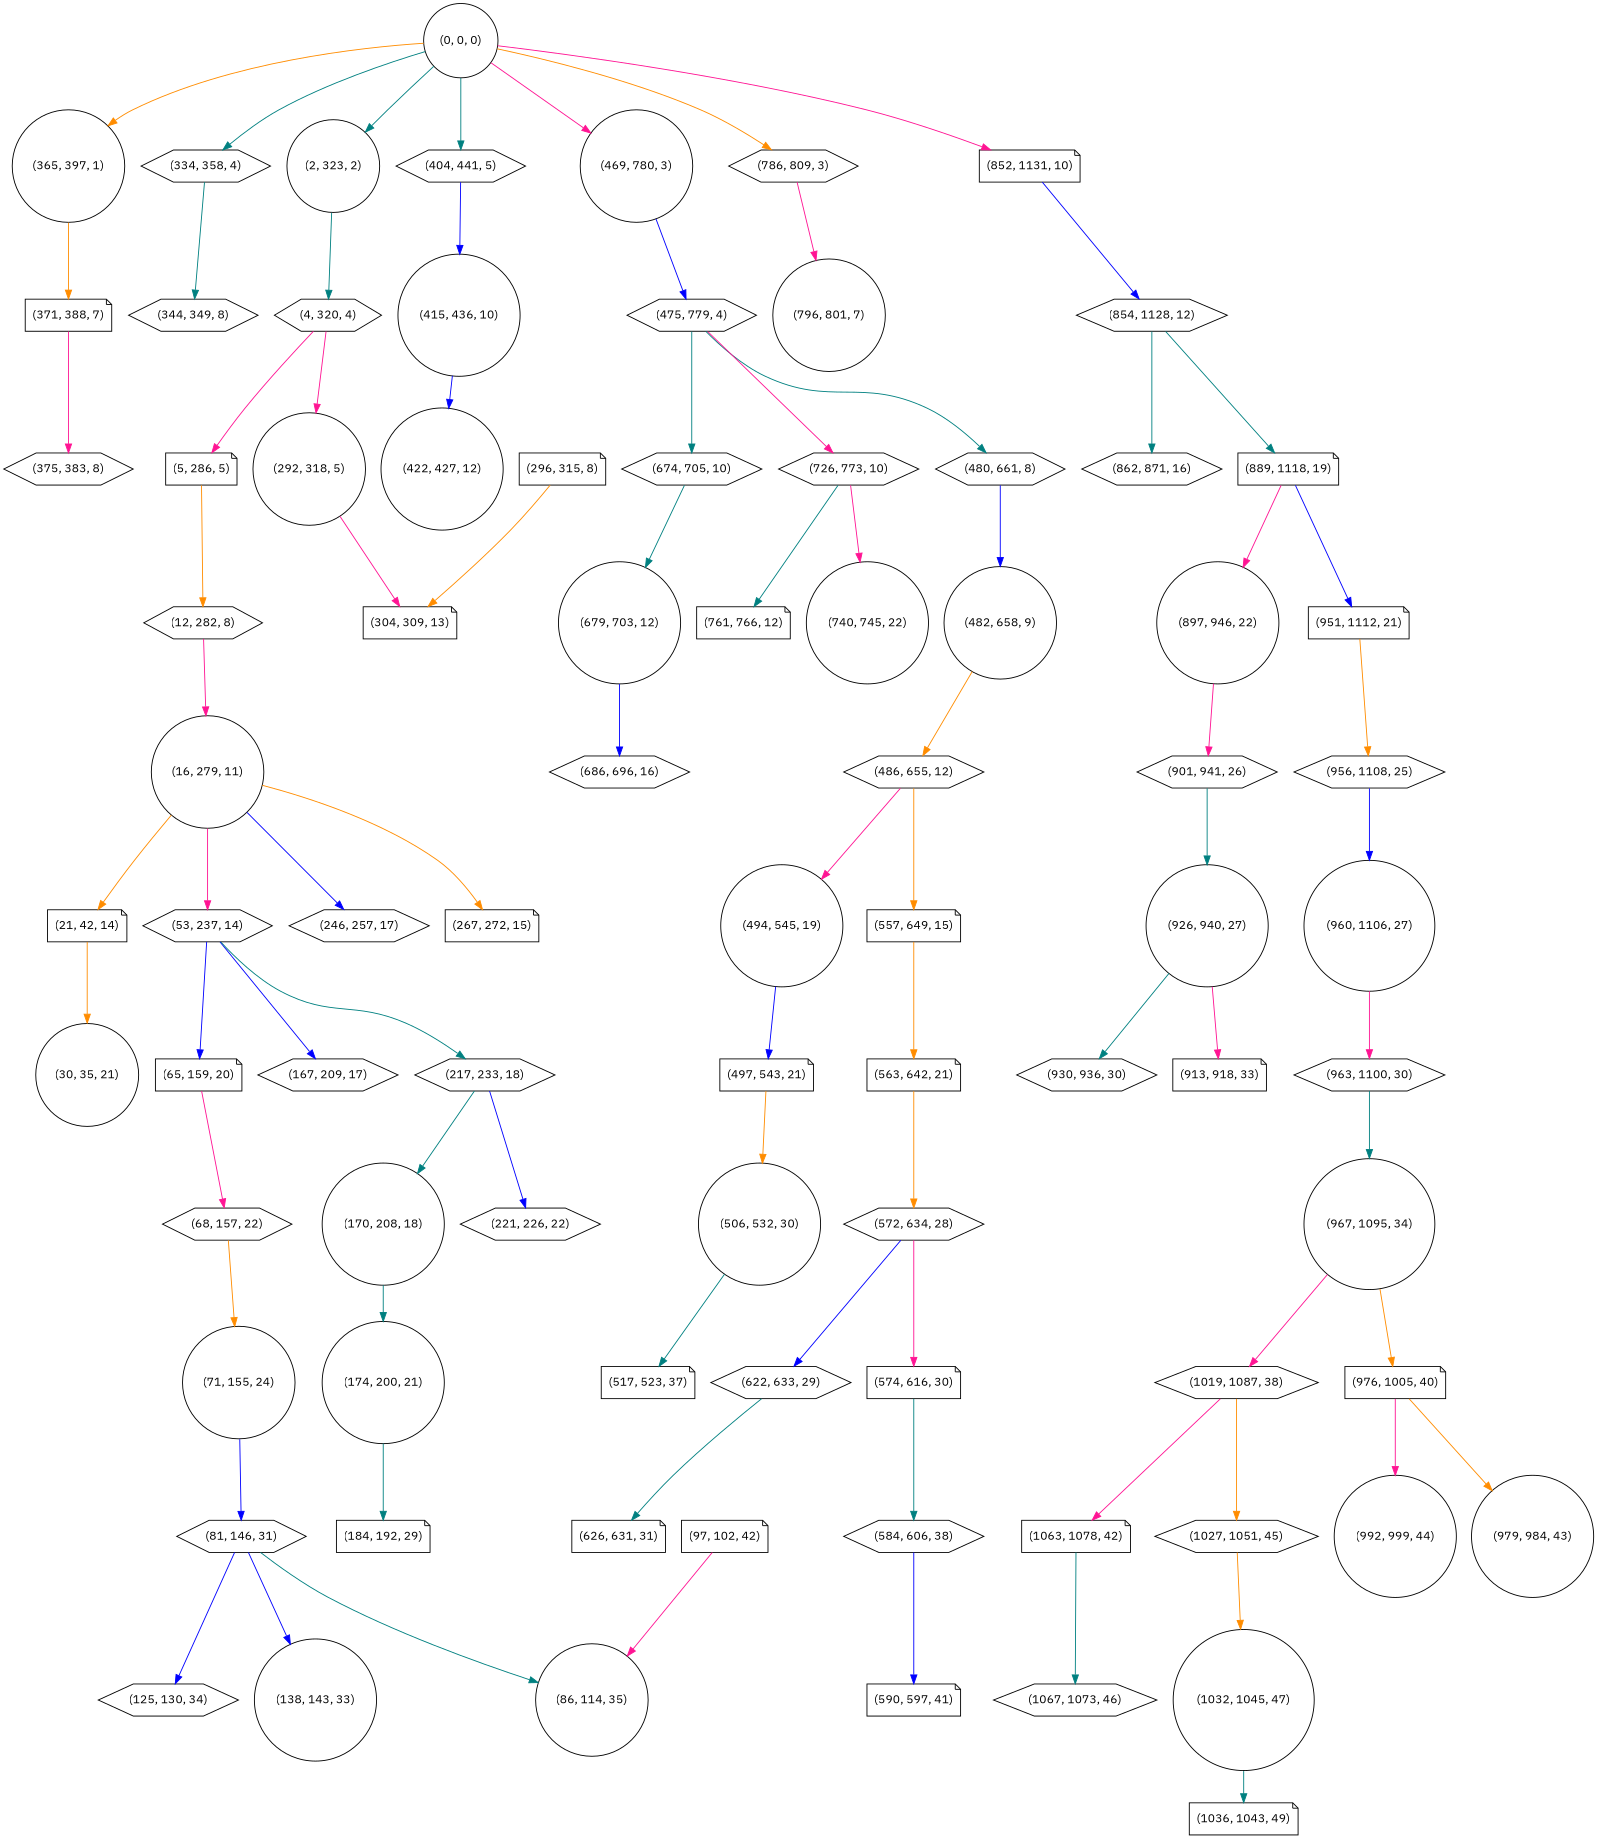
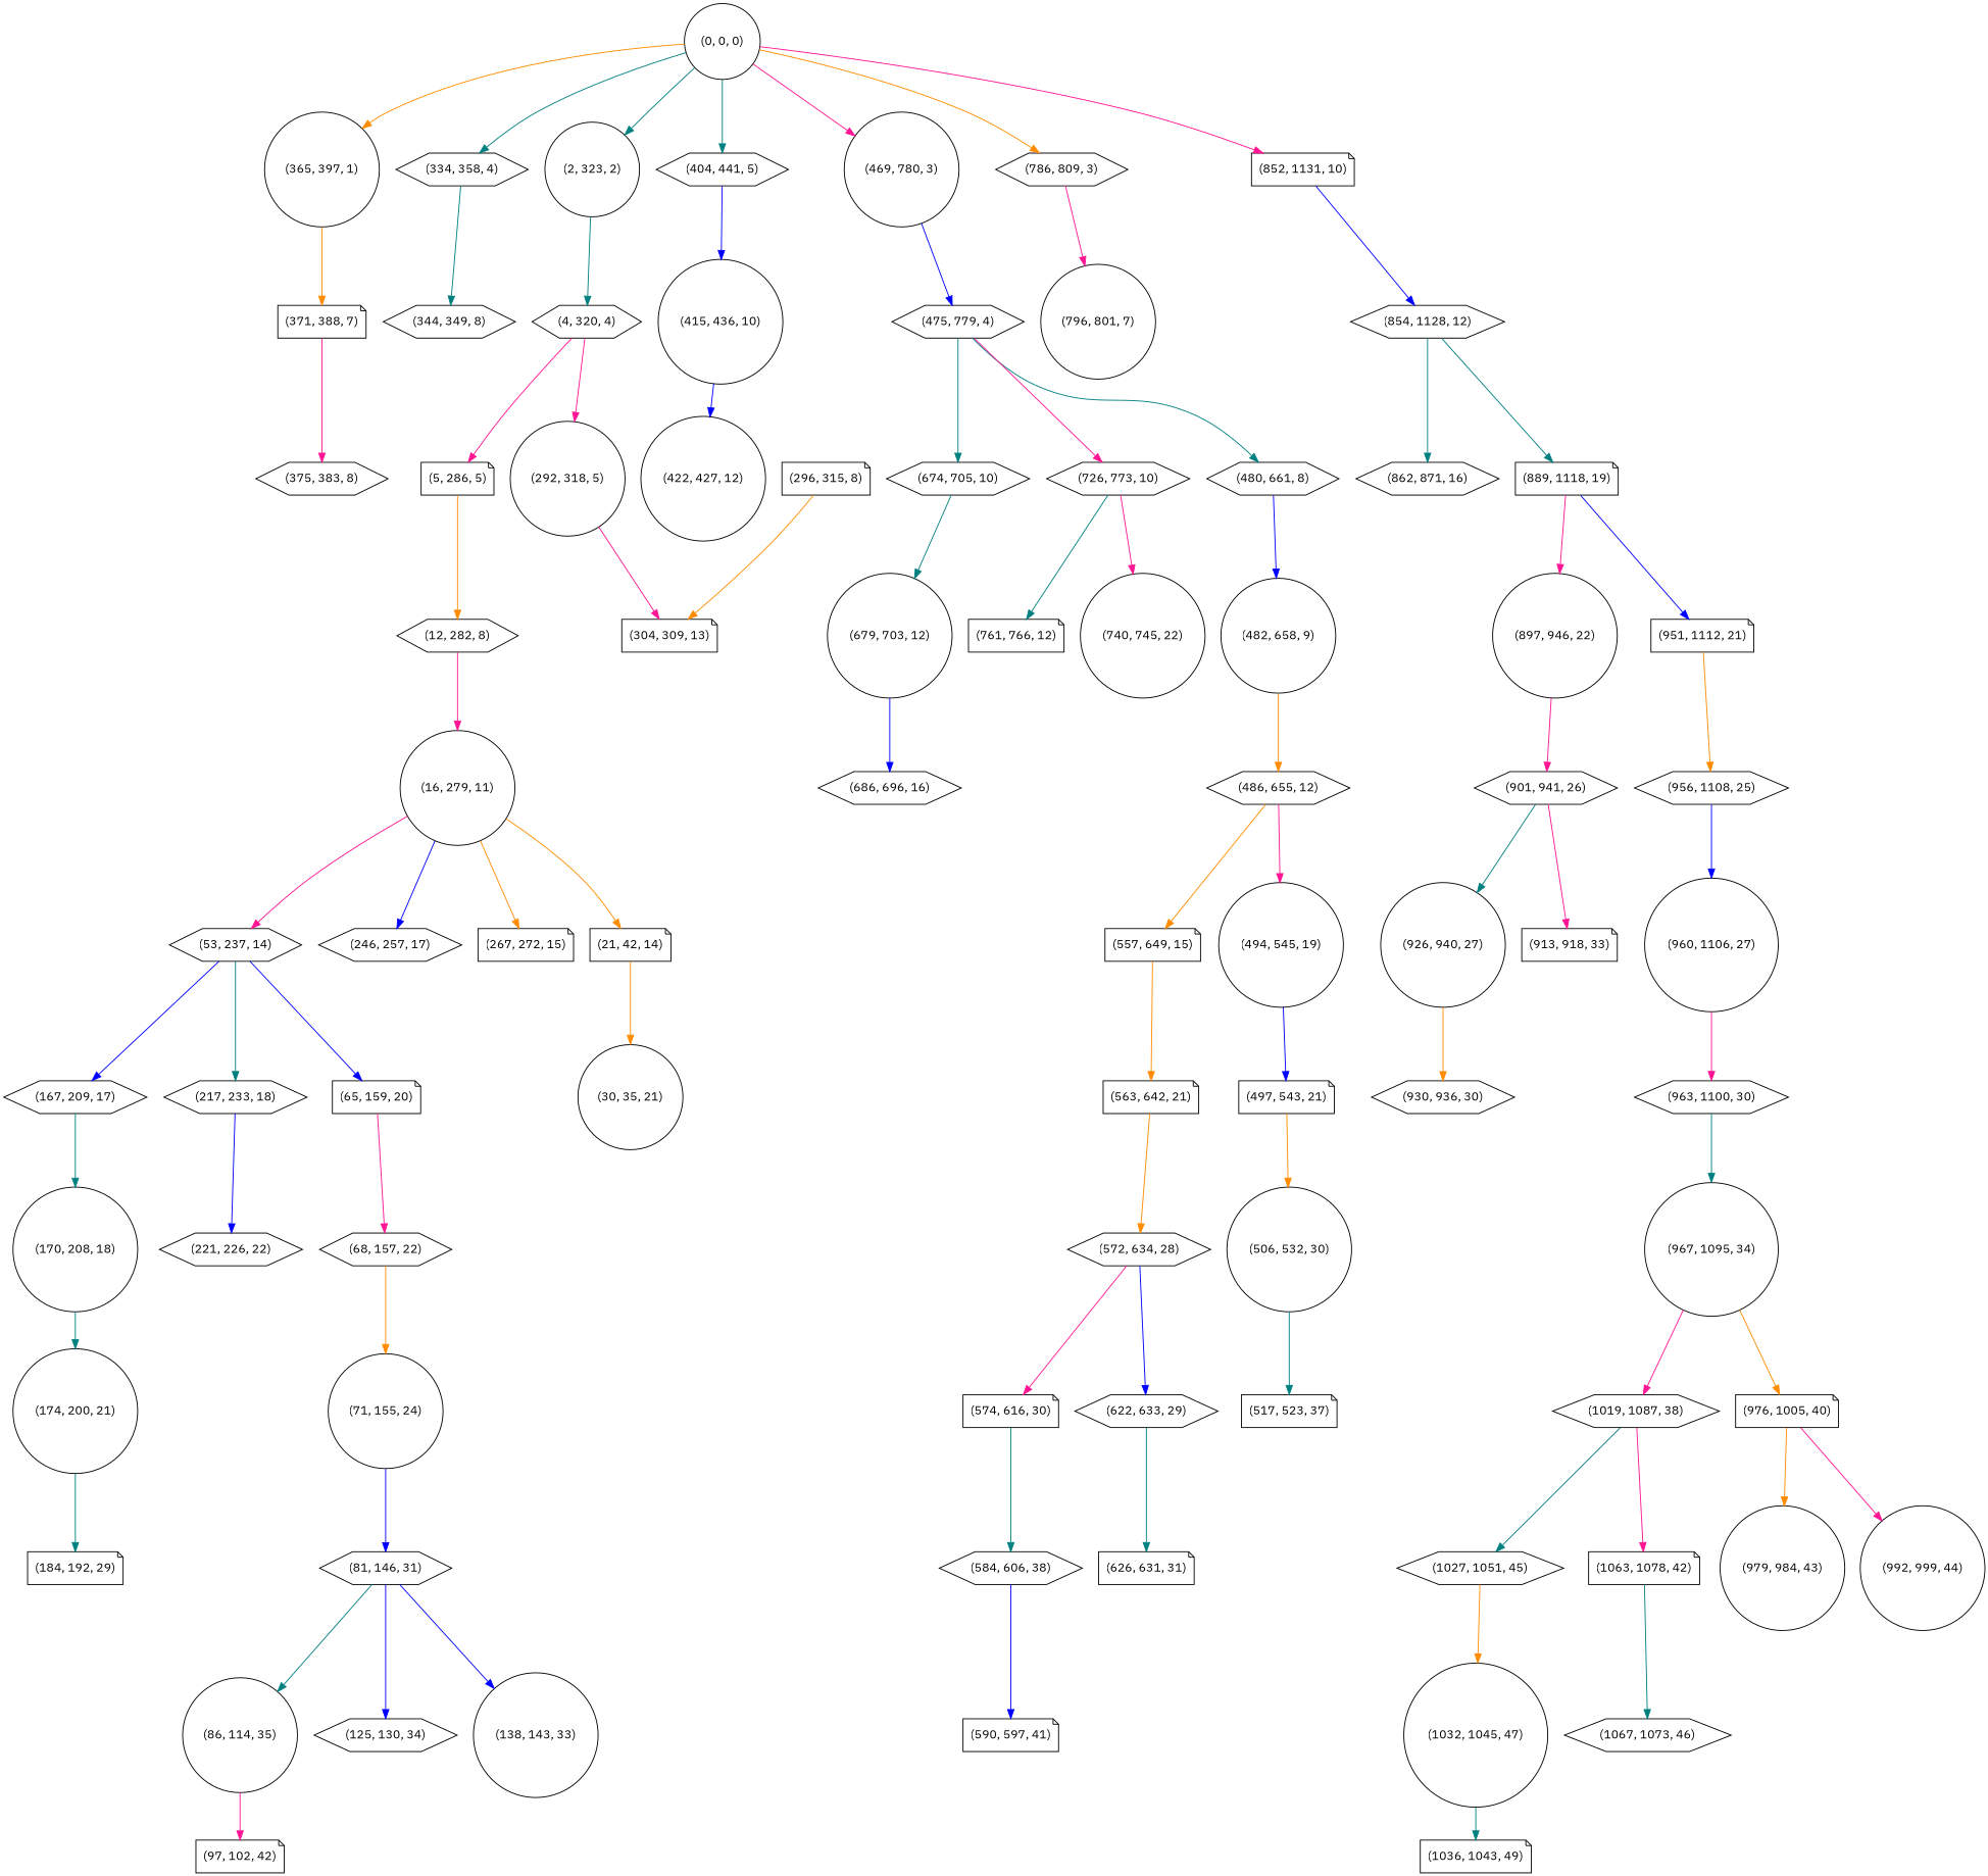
  digraph {
    fontname="IBM Plex Sans"
    node [fontname="IBM Plex Sans" shape=hexagon]
    edge [color=teal fontname="IBM Plex Sans"]
    "(0, 0, 0)" [shape=circle]
    "(2, 323, 2)" [shape=circle]
    "(334, 358, 4)"
    "(365, 397, 1)" [shape=circle]
    "(404, 441, 5)"
    "(469, 780, 3)" [shape=circle]
    "(786, 809, 3)"
    "(852, 1131, 10)" [shape=note]
    "(4, 320, 4)"
    "(344, 349, 8)"
    "(371, 388, 7)" [shape=note]
    "(415, 436, 10)" [shape=circle]
    "(475, 779, 4)"
    "(796, 801, 7)" [shape=circle]
    "(854, 1128, 12)"
    "(5, 286, 5)" [shape=note]
    "(292, 318, 5)" [shape=circle]
    "(12, 282, 8)"
    "(304, 309, 13)" [shape=note]
    "(16, 279, 11)" [shape=circle]
    "(21, 42, 14)" [shape=note]
    "(53, 237, 14)"
    "(246, 257, 17)"
    "(267, 272, 15)" [shape=note]
    "(30, 35, 21)" [shape=circle]
    "(65, 159, 20)" [shape=note]
    "(167, 209, 17)"
    "(217, 233, 18)"
    "(68, 157, 22)"
    "(170, 208, 18)" [shape=circle]
    "(221, 226, 22)"
    "(71, 155, 24)" [shape=circle]
    "(81, 146, 31)"
    "(86, 114, 35)" [shape=circle]
    "(125, 130, 34)"
    "(138, 143, 33)" [shape=circle]
    "(97, 102, 42)" [shape=note]
    "(174, 200, 21)" [shape=circle]
    "(184, 192, 29)" [shape=note]
    "(296, 315, 8)" [shape=note]
    "(375, 383, 8)"
    "(422, 427, 12)" [shape=circle]
    "(480, 661, 8)"
    "(674, 705, 10)"
    "(726, 773, 10)"
    "(482, 658, 9)" [shape=circle]
    "(679, 703, 12)" [shape=circle]
    "(740, 745, 22)" [shape=circle]
    "(761, 766, 12)" [shape=note]
    "(486, 655, 12)"
    "(494, 545, 19)" [shape=circle]
    "(557, 649, 15)" [shape=note]
    "(497, 543, 21)" [shape=note]
    "(563, 642, 21)" [shape=note]
    "(506, 532, 30)" [shape=circle]
    "(517, 523, 37)" [shape=note]
    "(572, 634, 28)"
    "(574, 616, 30)" [shape=note]
    "(622, 633, 29)"
    "(584, 606, 38)"
    "(626, 631, 31)" [shape=note]
    "(590, 597, 41)" [shape=note]
    "(686, 696, 16)"
    "(862, 871, 16)"
    "(889, 1118, 19)" [shape=note]
    "(897, 946, 22)" [shape=circle]
    "(951, 1112, 21)" [shape=note]
    "(901, 941, 26)"
    "(956, 1108, 25)"
    "(913, 918, 33)" [shape=note]
    "(926, 940, 27)" [shape=circle]
    "(930, 936, 30)"
    "(960, 1106, 27)" [shape=circle]
    "(963, 1100, 30)"
    "(967, 1095, 34)" [shape=circle]
    "(976, 1005, 40)" [shape=note]
    "(1019, 1087, 38)"
    "(979, 984, 43)" [shape=circle]
    "(992, 999, 44)" [shape=circle]
    "(1027, 1051, 45)"
    "(1063, 1078, 42)" [shape=note]
    "(1032, 1045, 47)" [shape=circle]
    "(1067, 1073, 46)"
    "(1036, 1043, 49)" [shape=note]
    "(0, 0, 0)" -> "(2, 323, 2)"
    "(0, 0, 0)" -> "(334, 358, 4)"
    "(0, 0, 0)" -> "(365, 397, 1)" [color=darkorange]
    "(0, 0, 0)" -> "(404, 441, 5)"
    "(0, 0, 0)" -> "(469, 780, 3)" [color=deeppink]
    "(0, 0, 0)" -> "(786, 809, 3)" [color=darkorange]
    "(0, 0, 0)" -> "(852, 1131, 10)" [color=deeppink]
    "(2, 323, 2)" -> "(4, 320, 4)"
    "(334, 358, 4)" -> "(344, 349, 8)"
    "(365, 397, 1)" -> "(371, 388, 7)" [color=darkorange]
    "(404, 441, 5)" -> "(415, 436, 10)" [color=blue]
    "(469, 780, 3)" -> "(475, 779, 4)" [color=blue]
    "(786, 809, 3)" -> "(796, 801, 7)" [color=deeppink]
    "(852, 1131, 10)" -> "(854, 1128, 12)" [color=blue]
    "(4, 320, 4)" -> "(5, 286, 5)" [color=deeppink]
    "(4, 320, 4)" -> "(292, 318, 5)" [color=deeppink]
    "(371, 388, 7)" -> "(375, 383, 8)" [color=deeppink]
    "(415, 436, 10)" -> "(422, 427, 12)" [color=blue]
    "(475, 779, 4)" -> "(480, 661, 8)"
    "(475, 779, 4)" -> "(674, 705, 10)"
    "(475, 779, 4)" -> "(726, 773, 10)" [color=deeppink]
    "(854, 1128, 12)" -> "(862, 871, 16)"
    "(854, 1128, 12)" -> "(889, 1118, 19)"
    "(5, 286, 5)" -> "(12, 282, 8)" [color=darkorange]
    "(292, 318, 5)" -> "(304, 309, 13)" [color=deeppink]
    "(12, 282, 8)" -> "(16, 279, 11)" [color=deeppink]
    "(16, 279, 11)" -> "(21, 42, 14)" [color=darkorange]
    "(16, 279, 11)" -> "(53, 237, 14)" [color=deeppink]
    "(16, 279, 11)" -> "(246, 257, 17)" [color=blue]
    "(16, 279, 11)" -> "(267, 272, 15)" [color=darkorange]
    "(21, 42, 14)" -> "(30, 35, 21)" [color=darkorange]
    "(53, 237, 14)" -> "(65, 159, 20)" [color=blue]
    "(53, 237, 14)" -> "(167, 209, 17)" [color=blue]
    "(53, 237, 14)" -> "(217, 233, 18)"
    "(65, 159, 20)" -> "(68, 157, 22)" [color=deeppink]
-   "(217, 233, 18)" -> "(170, 208, 18)"
+   "(167, 209, 17)" -> "(170, 208, 18)"
    "(217, 233, 18)" -> "(221, 226, 22)" [color=blue]
    "(68, 157, 22)" -> "(71, 155, 24)" [color=darkorange]
    "(170, 208, 18)" -> "(174, 200, 21)"
    "(71, 155, 24)" -> "(81, 146, 31)" [color=blue]
    "(81, 146, 31)" -> "(86, 114, 35)"
    "(81, 146, 31)" -> "(125, 130, 34)" [color=blue]
    "(81, 146, 31)" -> "(138, 143, 33)" [color=blue]
-   "(97, 102, 42)" -> "(86, 114, 35)" [color=deeppink]
+   "(86, 114, 35)" -> "(97, 102, 42)" [color=deeppink]
    "(174, 200, 21)" -> "(184, 192, 29)"
    "(296, 315, 8)" -> "(304, 309, 13)" [color=darkorange]
    "(480, 661, 8)" -> "(482, 658, 9)" [color=blue]
    "(674, 705, 10)" -> "(679, 703, 12)"
    "(726, 773, 10)" -> "(740, 745, 22)" [color=deeppink]
    "(726, 773, 10)" -> "(761, 766, 12)"
    "(482, 658, 9)" -> "(486, 655, 12)" [color=darkorange]
    "(679, 703, 12)" -> "(686, 696, 16)" [color=blue]
    "(486, 655, 12)" -> "(494, 545, 19)" [color=deeppink]
    "(486, 655, 12)" -> "(557, 649, 15)" [color=darkorange]
    "(494, 545, 19)" -> "(497, 543, 21)" [color=blue]
    "(557, 649, 15)" -> "(563, 642, 21)" [color=darkorange]
    "(497, 543, 21)" -> "(506, 532, 30)" [color=darkorange]
    "(563, 642, 21)" -> "(572, 634, 28)" [color=darkorange]
    "(506, 532, 30)" -> "(517, 523, 37)"
    "(572, 634, 28)" -> "(574, 616, 30)" [color=deeppink]
    "(572, 634, 28)" -> "(622, 633, 29)" [color=blue]
    "(574, 616, 30)" -> "(584, 606, 38)"
    "(622, 633, 29)" -> "(626, 631, 31)"
    "(584, 606, 38)" -> "(590, 597, 41)" [color=blue]
    "(889, 1118, 19)" -> "(897, 946, 22)" [color=deeppink]
    "(889, 1118, 19)" -> "(951, 1112, 21)" [color=blue]
    "(897, 946, 22)" -> "(901, 941, 26)" [color=deeppink]
    "(951, 1112, 21)" -> "(956, 1108, 25)" [color=darkorange]
-   "(926, 940, 27)" -> "(913, 918, 33)" [color=deeppink]
+   "(901, 941, 26)" -> "(913, 918, 33)" [color=deeppink]
    "(901, 941, 26)" -> "(926, 940, 27)"
    "(956, 1108, 25)" -> "(960, 1106, 27)" [color=blue]
-   "(926, 940, 27)" -> "(930, 936, 30)"
+   "(926, 940, 27)" -> "(930, 936, 30)" [color=darkorange]
    "(960, 1106, 27)" -> "(963, 1100, 30)" [color=deeppink]
    "(963, 1100, 30)" -> "(967, 1095, 34)"
    "(967, 1095, 34)" -> "(976, 1005, 40)" [color=darkorange]
    "(967, 1095, 34)" -> "(1019, 1087, 38)" [color=deeppink]
    "(976, 1005, 40)" -> "(979, 984, 43)" [color=darkorange]
    "(976, 1005, 40)" -> "(992, 999, 44)" [color=deeppink]
-   "(1019, 1087, 38)" -> "(1027, 1051, 45)" [color=darkorange]
+   "(1019, 1087, 38)" -> "(1027, 1051, 45)"
    "(1019, 1087, 38)" -> "(1063, 1078, 42)" [color=deeppink]
    "(1027, 1051, 45)" -> "(1032, 1045, 47)" [color=darkorange]
    "(1063, 1078, 42)" -> "(1067, 1073, 46)"
    "(1032, 1045, 47)" -> "(1036, 1043, 49)"
  }
